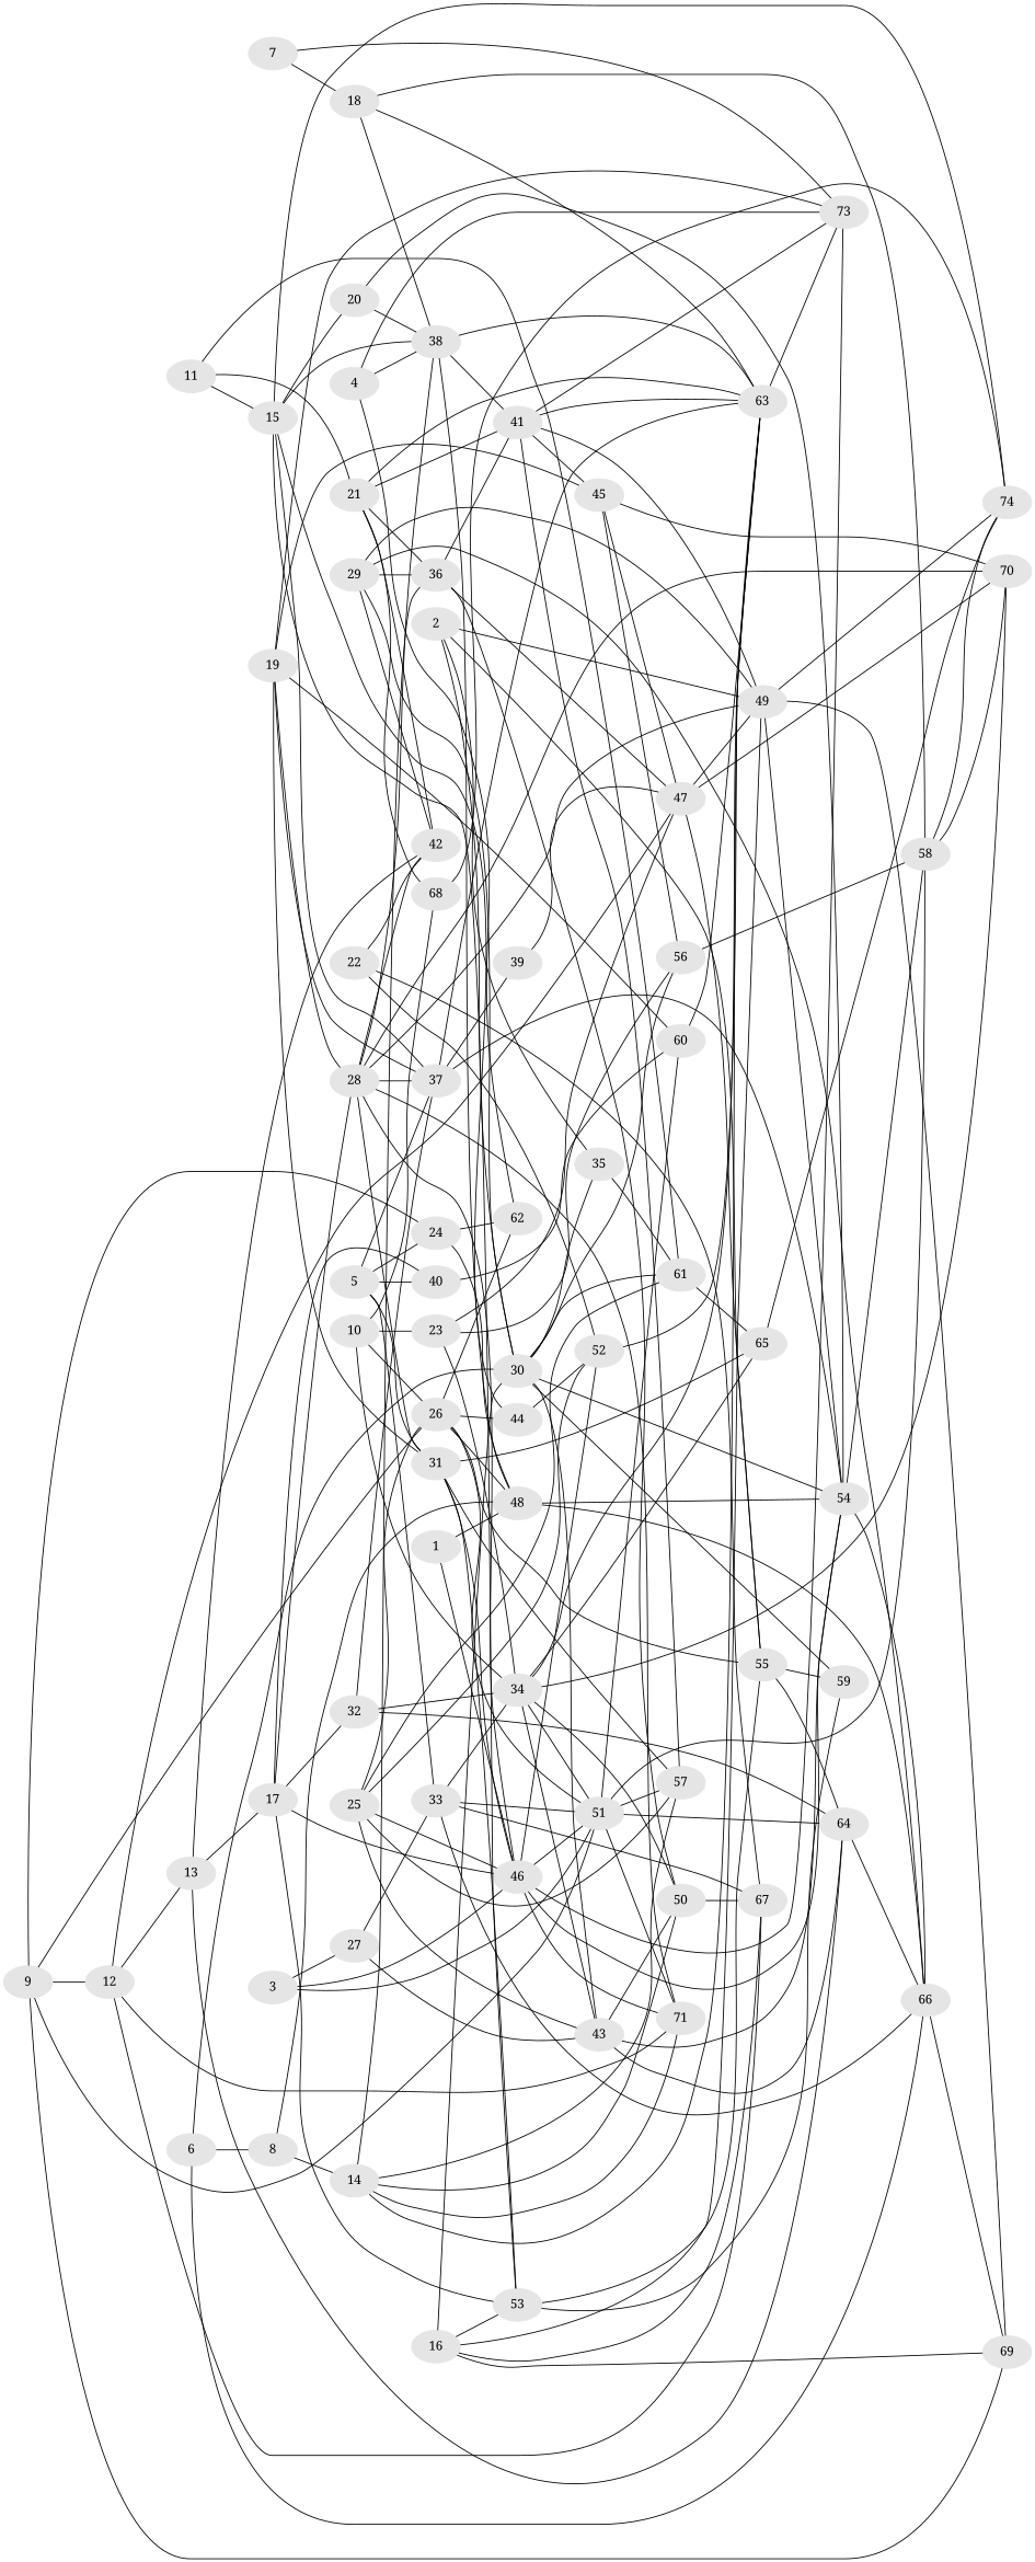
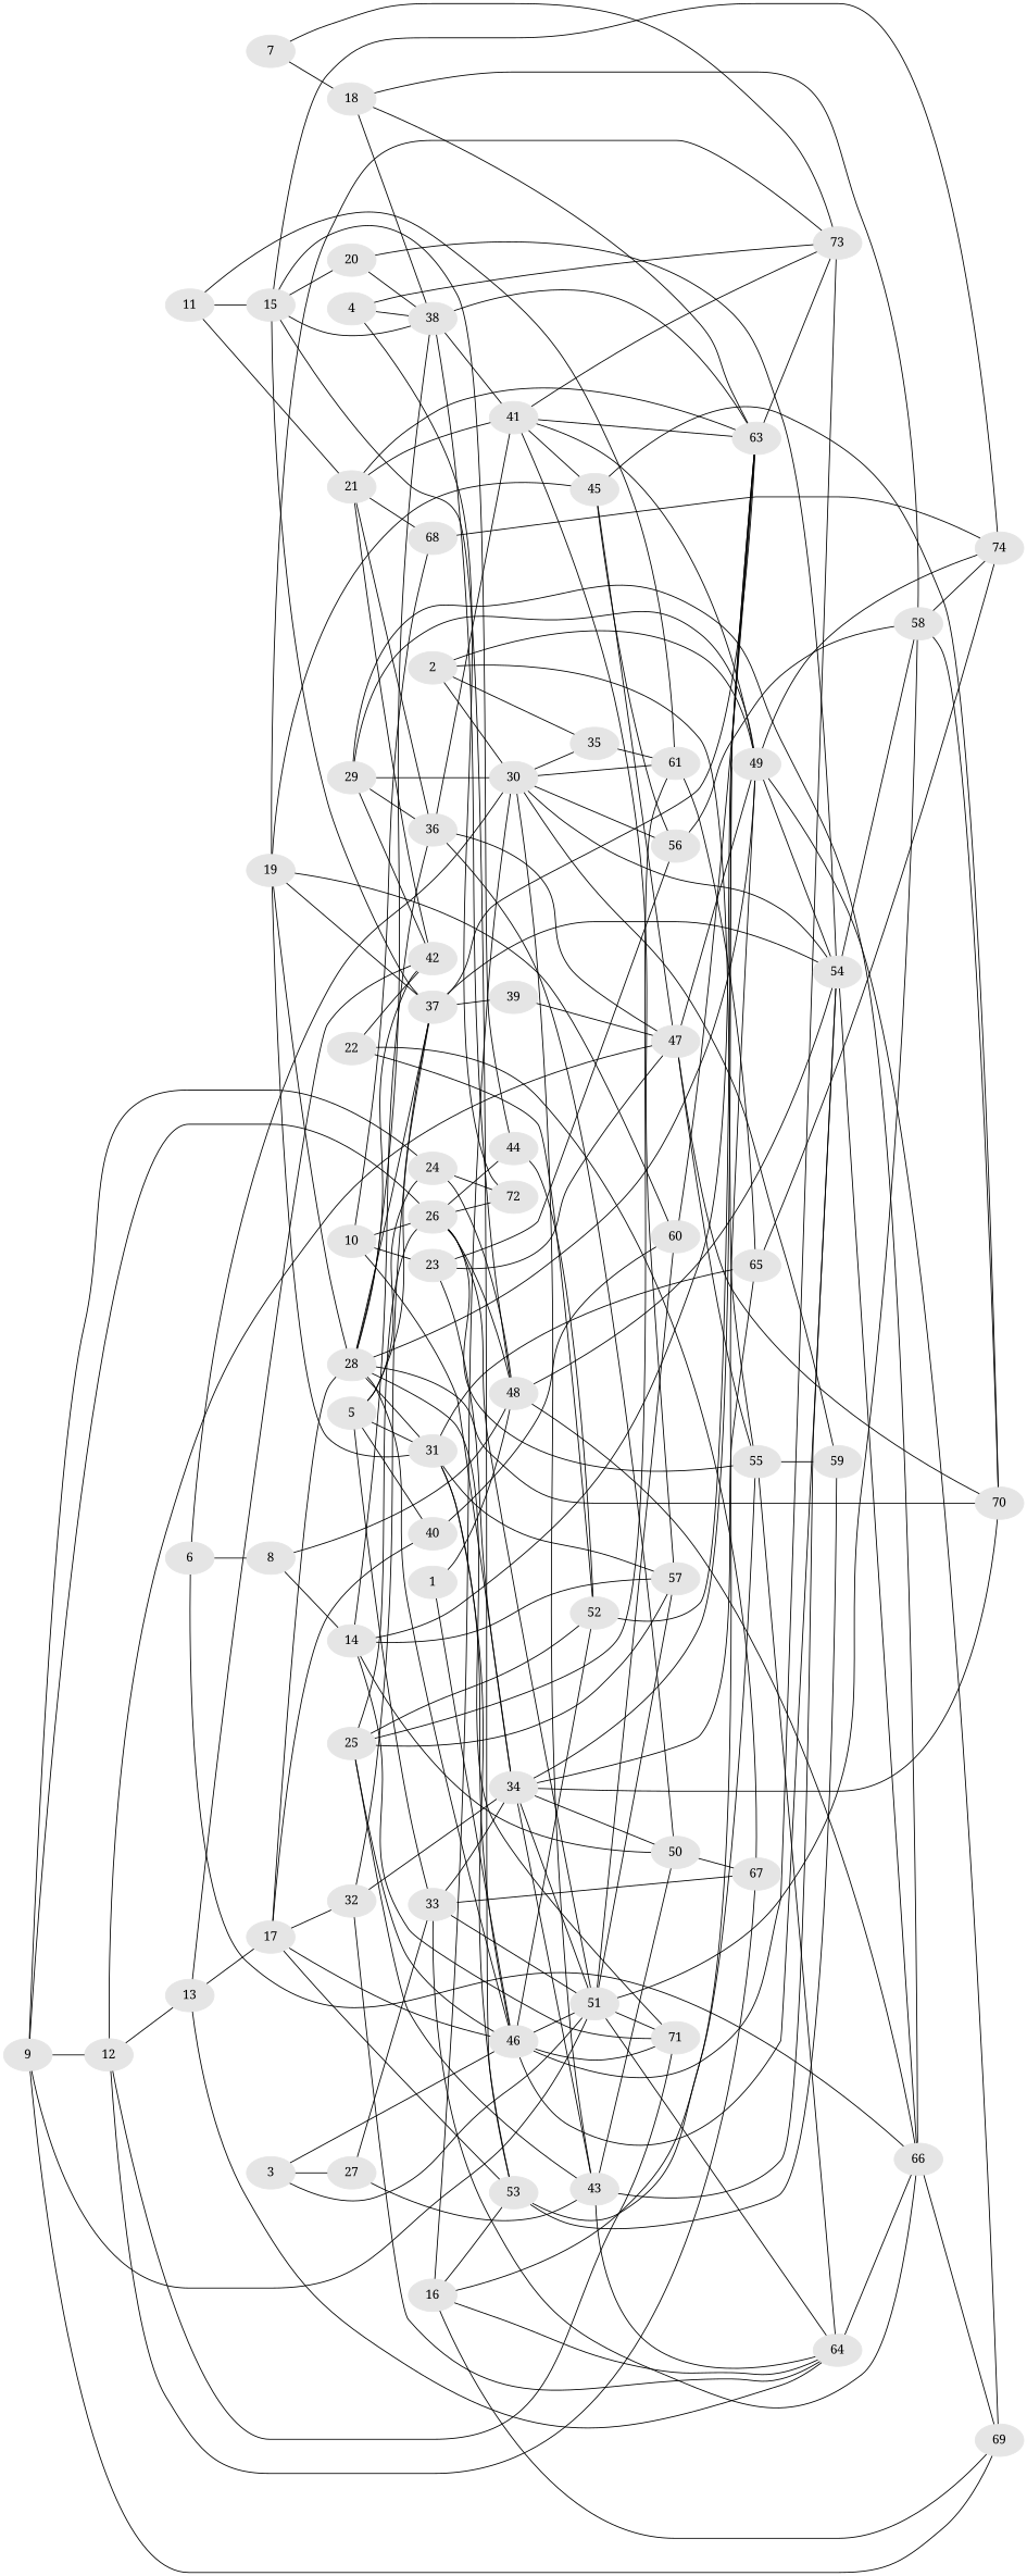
  graph {
    fontname="Noto Serif"
    rankdir=LR
    node [color=gray90 fontname="Noto Serif" style=filled]
    edge [fontname="Noto Serif" weight=1.0]
    1
    46
    48
    51
    73
    71
    54
    52
    66
    2
    30
    35
    49
    55
    61
    56
    43
    59
    69
    74
    64
    3
    27
    33
    57
    58
    60
    4
    38
-   62
+   62 [label=72]
    63
    41
    5
    24
    31
    37
    40
    53
    65
    34
    67
    39
    6
    8
    14
    7
    18
    36
    50
    9
    12
    26
    13
    47
    44
    10
    23
    68
    70
    11
    15
    21
    20
    42
    17
    28
    32
    16
    19
    45
    22
    25
    29
    1 -- 46
    1 -- 48
    46 -- 51 [weight=2.0]
    46 -- 73
    46 -- 71
    46 -- 54 [weight=2.0]
    46 -- 52
    48 -- 54
    48 -- 66
    51 -- 71
    51 -- 64 [weight=2.0]
    51 -- 57
    51 -- 58
    51 -- 60
    54 -- 66
    54 -- 58
    52 -- 63
    66 -- 69
    2 -- 30
    2 -- 35
    2 -- 49
    2 -- 55 [weight=2.0]
    30 -- 54
    30 -- 35
    30 -- 61
    30 -- 56
    30 -- 43
    30 -- 59
    35 -- 61
    49 -- 54
    49 -- 69
    49 -- 74
    55 -- 59
    55 -- 64
    61 -- 65
    56 -- 58
    43 -- 54
    43 -- 64
    43 -- 50 [weight=2.0]
    64 -- 66
    3 -- 46
    3 -- 51
    3 -- 27
    27 -- 43
    27 -- 33
    33 -- 51
    33 -- 66 [weight=2.0]
    33 -- 34
    33 -- 67
    58 -- 74
    58 -- 70
    60 -- 63
    4 -- 73
    4 -- 38
    4 -- 62
    38 -- 48
    38 -- 63
    38 -- 41
    63 -- 73
    41 -- 73
    41 -- 49
    41 -- 57
    41 -- 63
    41 -- 45
    5 -- 33
    5 -- 24
    5 -- 31
    5 -- 37
    5 -- 40
    24 -- 48
    24 -- 62 [weight=2.0]
    31 -- 46
    31 -- 57
    31 -- 53 [weight=2.0]
    31 -- 65
    37 -- 54
    37 -- 63
    37 -- 39 [weight=2.0]
    40 -- 60
    53 -- 55
    53 -- 59 [weight=2.0]
    65 -- 74
    34 -- 51 [weight=2.0]
    34 -- 43
    34 -- 63
    34 -- 65
    34 -- 50
    34 -- 70
    39 -- 47
    6 -- 66
    6 -- 30
    6 -- 8
    8 -- 48
    8 -- 14
    14 -- 71
    14 -- 57
    14 -- 63
    14 -- 36
    14 -- 50
    7 -- 73
    7 -- 18
    18 -- 58
    18 -- 38 [weight=2.0]
    18 -- 63
    36 -- 41
    36 -- 50
    36 -- 47
    50 -- 67
    9 -- 51
    9 -- 69
    9 -- 24
    9 -- 12
    9 -- 26
    12 -- 71
    12 -- 67
    12 -- 13
    12 -- 47
    26 -- 48
    26 -- 51
    26 -- 55
    26 -- 62
    26 -- 44
    13 -- 64
    13 -- 42
    13 -- 17
    47 -- 49
    47 -- 55
    47 -- 70
    44 -- 52
    10 -- 34
    10 -- 26
    10 -- 23
    10 -- 68
    23 -- 56
    23 -- 34
    23 -- 47
    68 -- 74
    11 -- 61
    11 -- 15
    11 -- 21
    15 -- 74
    15 -- 38
    15 -- 37
    15 -- 53
    15 -- 44
    15 -- 20
    21 -- 63
    21 -- 41
    21 -- 36
    21 -- 68
    21 -- 42
    20 -- 54
    20 -- 38
    17 -- 46
    17 -- 40
    17 -- 53
    17 -- 28
    17 -- 32
    28 -- 46
    28 -- 71
    28 -- 49
    28 -- 38
    28 -- 31
    28 -- 37 [weight=2.0]
    28 -- 70 [weight=3.0]
    28 -- 42
    32 -- 64
    32 -- 37
    32 -- 34
    16 -- 30
    16 -- 49 [weight=2.0]
    16 -- 69
    16 -- 53
-   16 -- 67
+   16 -- 64
    19 -- 73 [weight=2.0]
    19 -- 60
    19 -- 31
    19 -- 37
    19 -- 28
    19 -- 45
    45 -- 56
    45 -- 47
    45 -- 70
    22 -- 52
    22 -- 67
    22 -- 42
    25 -- 46
    25 -- 52
    25 -- 61
    25 -- 43
    25 -- 57
    25 -- 26
    29 -- 66
    29 -- 30
    29 -- 49
    29 -- 36
    29 -- 42
  }
